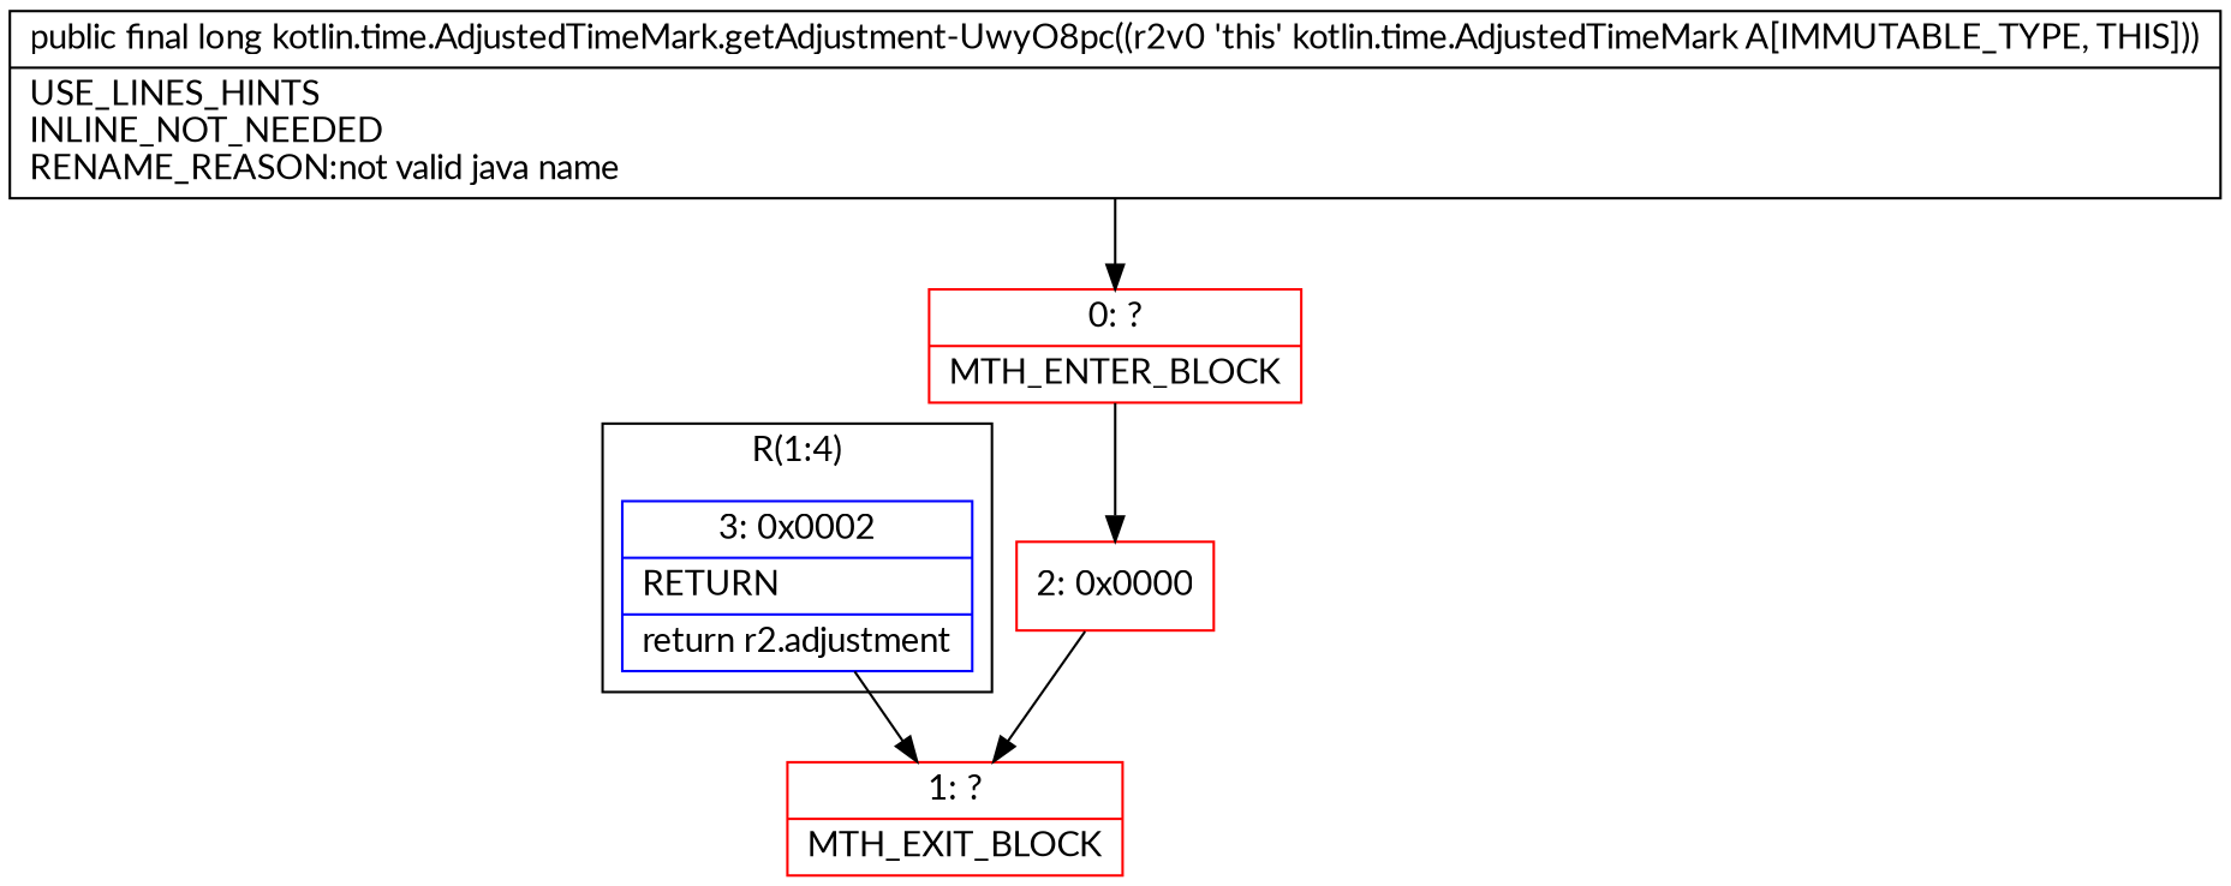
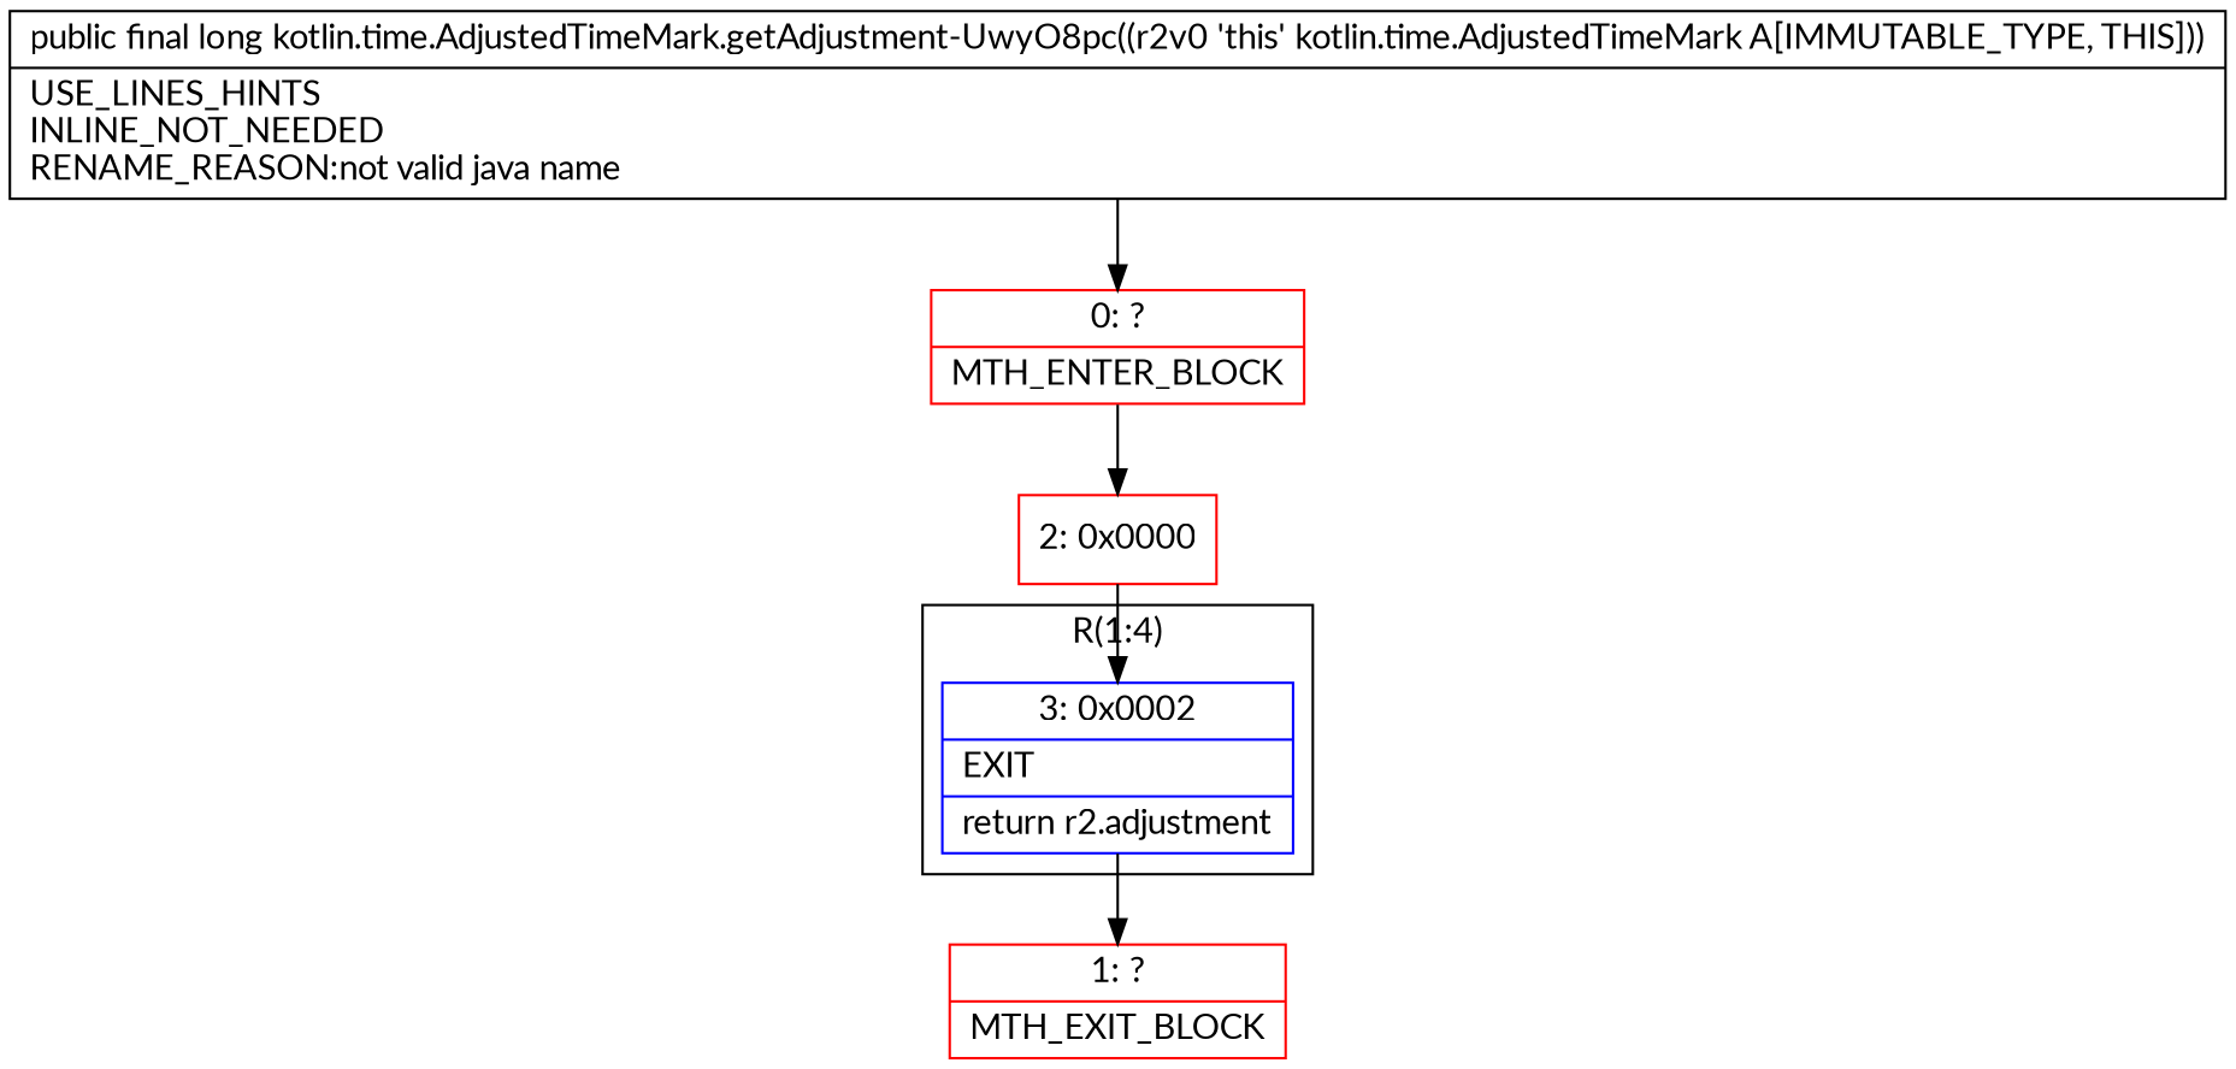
  digraph {
    fontname=Lato
    node [color=red fontname=Lato shape=record]
    edge [fontname=Lato]
-   n1 [color=blue label="{3\:\ 0x0002|RETURN\l|return r2.adjustment\l}"]
+   n1 [color=blue label="{3\:\ 0x0002|EXIT\l|return r2.adjustment\l}"]
    n2 [label="{1\:\ ?|MTH_EXIT_BLOCK\l}"]
    n3 [label="{0\:\ ?|MTH_ENTER_BLOCK\l}"]
    n4 [label="{2\:\ 0x0000}"]
    n5 [label="{public final long kotlin.time.AdjustedTimeMark.getAdjustment\-UwyO8pc((r2v0 'this' kotlin.time.AdjustedTimeMark A[IMMUTABLE_TYPE, THIS]))  | USE_LINES_HINTS\lINLINE_NOT_NEEDED\lRENAME_REASON:not valid java name\l}" color=""]
    subgraph cluster_1 {
      label="R(1:4)"
      n1
    }
    n1 -> n2
    n3 -> n4
-   n4 -> n2
+   n4 -> n1
    n5 -> n3
  }
